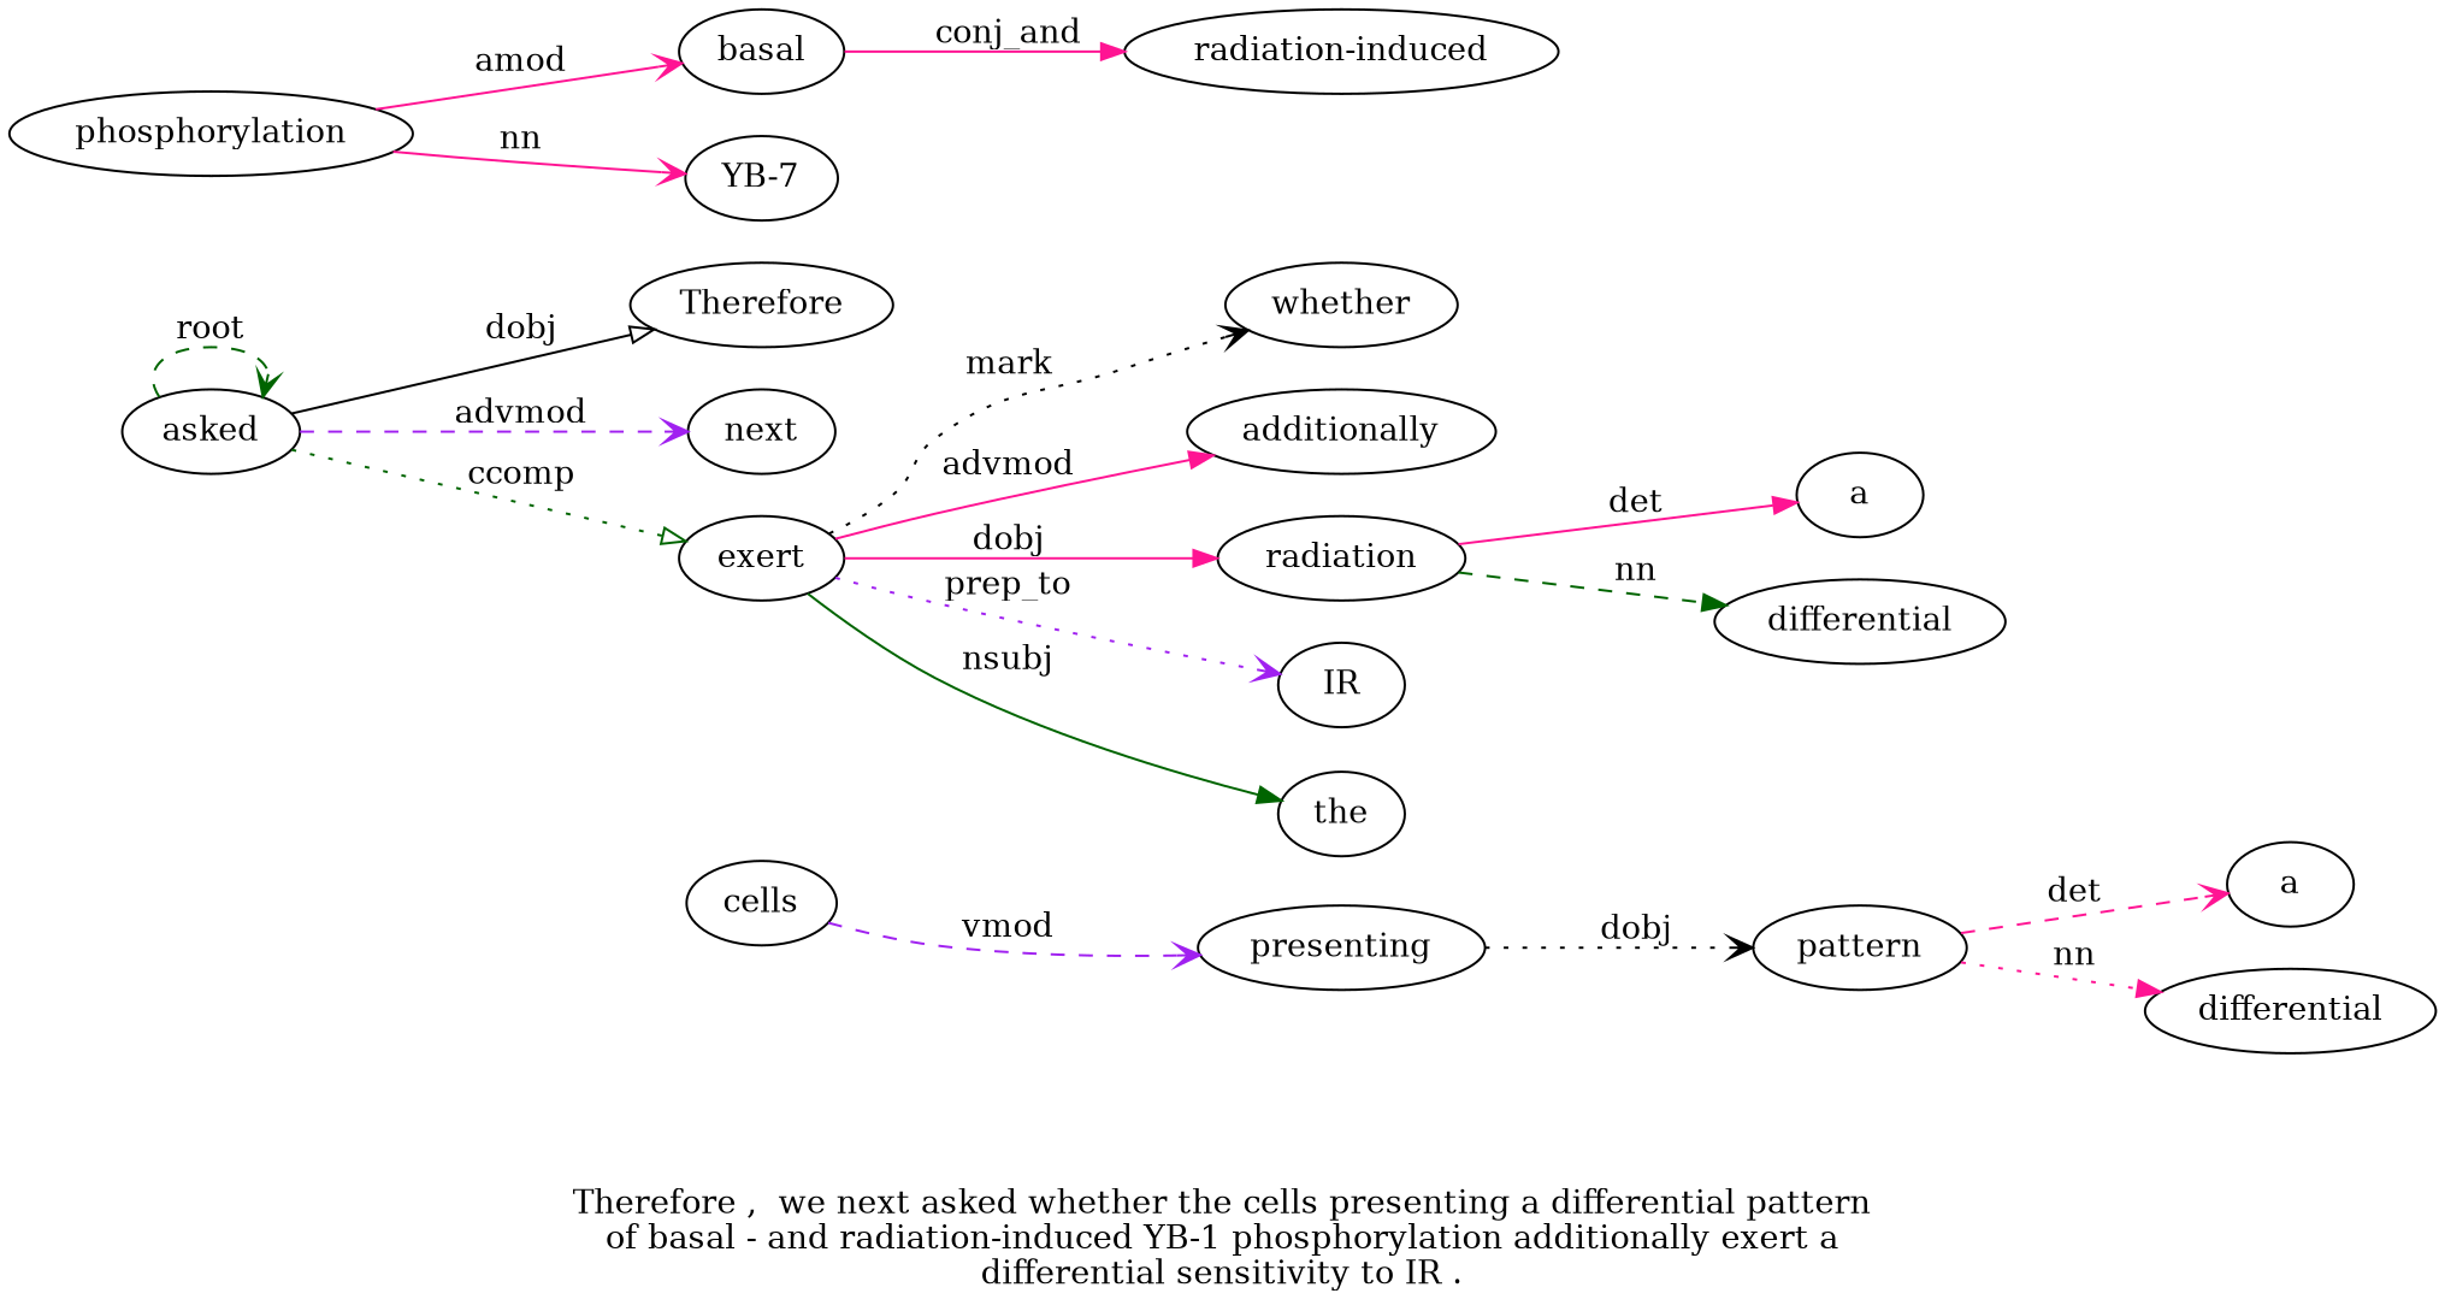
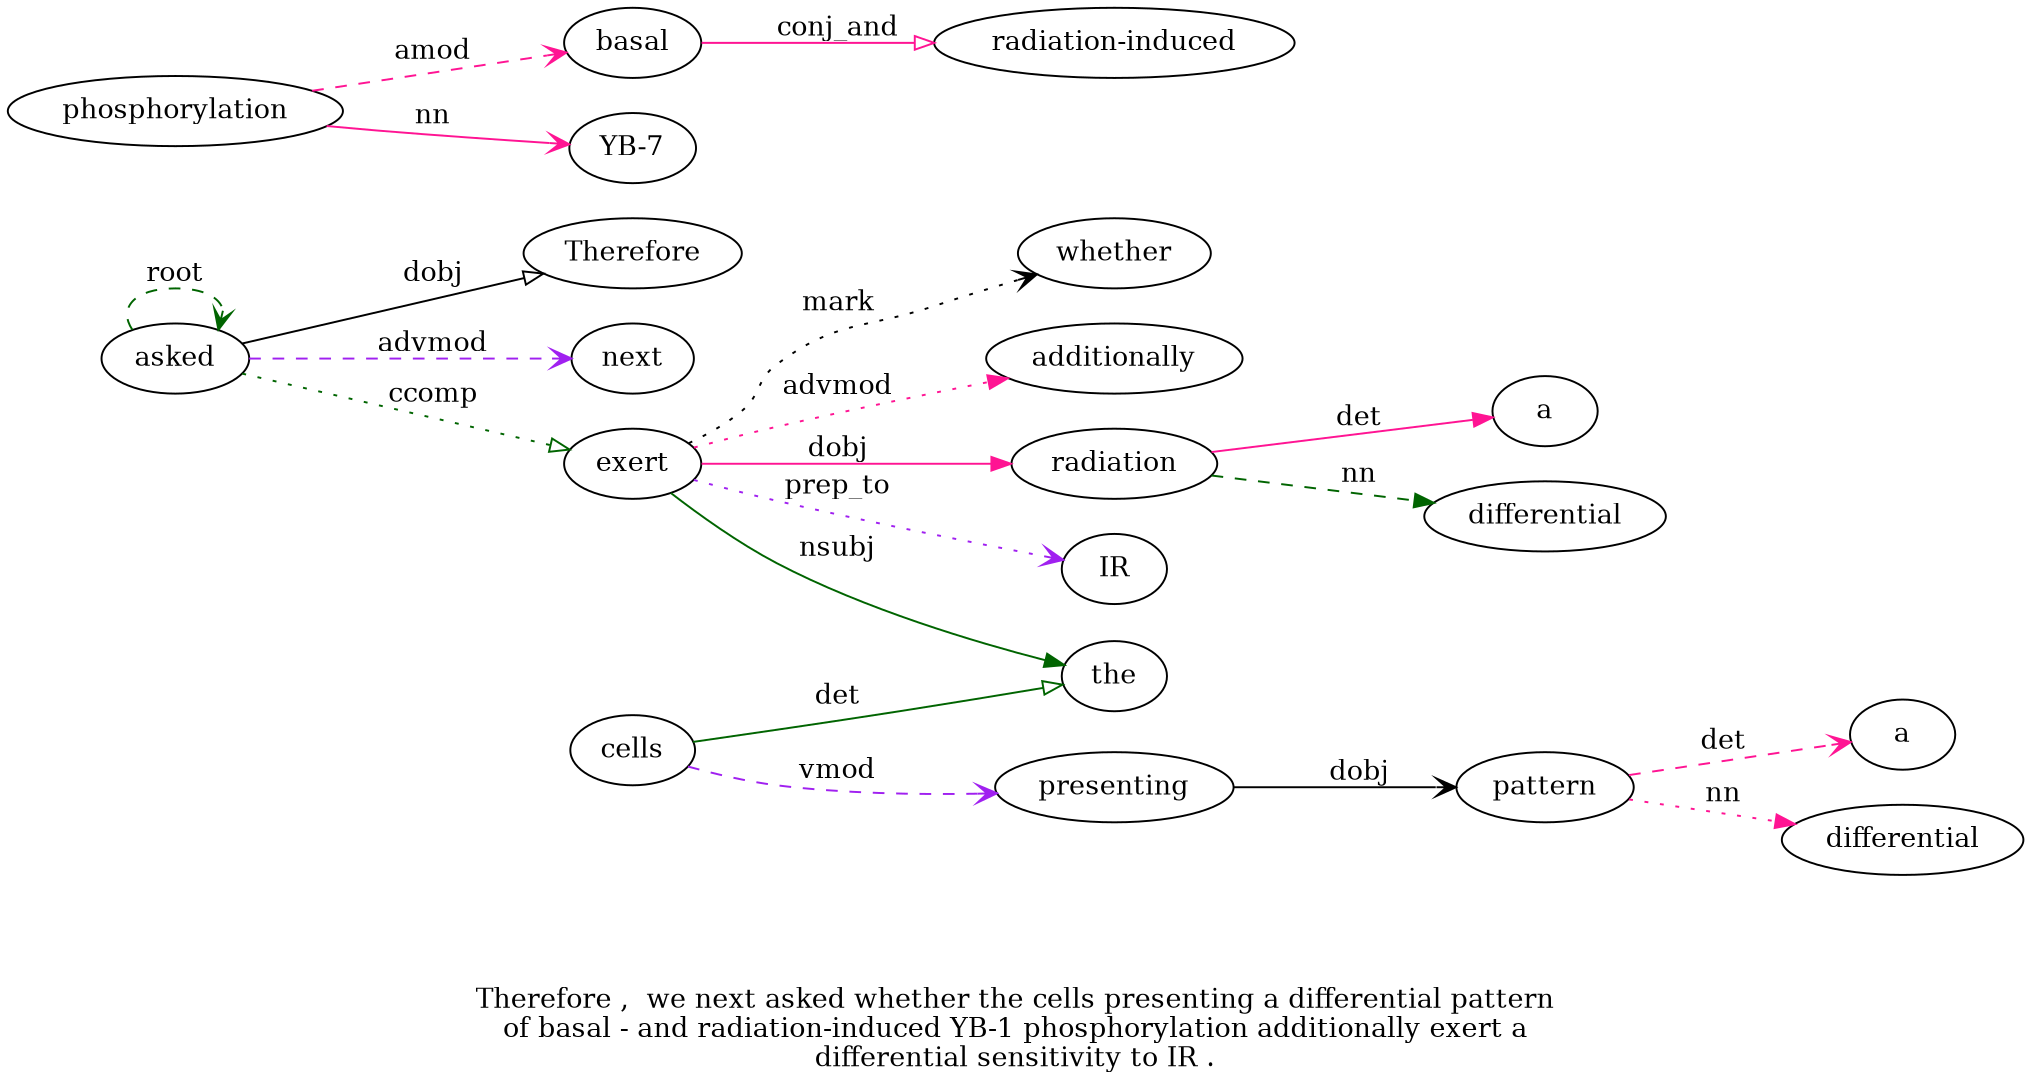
  digraph {
    label="Therefore ,  we next asked whether the cells presenting a differential pattern\nof basal - and radiation-induced YB-1 phosphorylation additionally exert a\ndifferential sensitivity to IR ."
    rankdir=LR
    node [fillcolor=white style=filled]
    edge [arrowhead=vee color=deeppink style=solid]
    n1 [label=asked]
    n2 [label=Therefore]
    n3 [label=next]
    n4 [label=exert]
    n5 [label=whether]
    n6 [label=additionally]
    n7 [label=radiation]
    n8 [label=IR]
    n9 [label=the]
    n10 [label=cells]
    n11 [label=presenting]
    n12 [label=a]
    n13 [label=differential]
    n14 [label=pattern]
    n15 [label=a]
    n16 [label=differential]
    n17 [label=phosphorylation]
    n18 [label=basal]
    n19 [label="YB-7"]
    n20 [label="radiation-induced"]
    n1 -> n1 [color=darkgreen label=root style=dashed]
    n1 -> n2 [arrowhead=onormal color=black label=dobj]
    n1 -> n3 [color=purple label=advmod style=dashed]
    n1 -> n4 [arrowhead=onormal color=darkgreen label=ccomp style=dotted]
    n4 -> n5 [color=black label=mark style=dotted]
-   n4 -> n6 [arrowhead=normal label=advmod]
+   n4 -> n6 [arrowhead=normal label=advmod style=dotted]
    n4 -> n7 [arrowhead=normal label=dobj]
    n4 -> n8 [color=purple label=prep_to style=dotted]
    n4 -> n9 [arrowhead=normal color=darkgreen label=nsubj]
    n7 -> n12 [arrowhead=normal label=det]
    n7 -> n13 [arrowhead=normal color=darkgreen label=nn style=dashed]
+   n10 -> n9 [arrowhead=onormal color=darkgreen label=det]
    n10 -> n11 [color=purple label=vmod style=dashed]
-   n11 -> n14 [color=black label=dobj style=dotted]
+   n11 -> n14 [color=black label=dobj]
    n14 -> n15 [label=det style=dashed]
    n14 -> n16 [arrowhead=normal label=nn style=dotted]
-   n17 -> n18 [label=amod]
+   n17 -> n18 [label=amod style=dashed]
    n17 -> n19 [label=nn]
-   n18 -> n20 [arrowhead=normal label=conj_and]
+   n18 -> n20 [arrowhead=onormal label=conj_and]
  }
